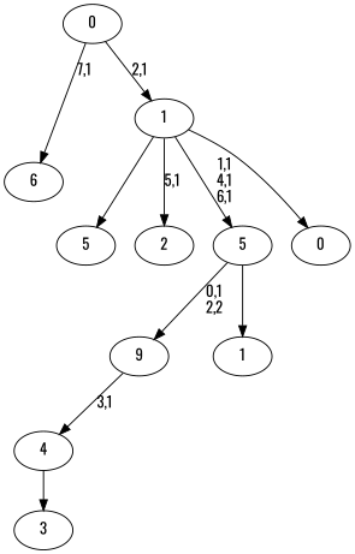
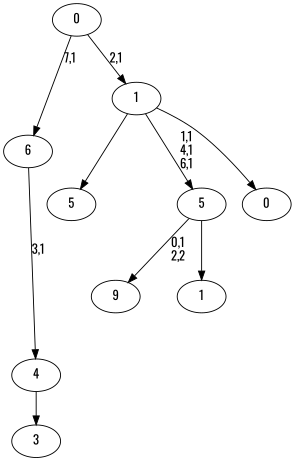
  digraph {
    fontname=Oswald
    node [fontname=Oswald]
    edge [fontname=Oswald]
    n1 [label=6]
    n2 [label=5]
    n3 [label=4]
    n4 [label=3]
    9
-   n6 [label=2]
    n7 [label=1]
    5
    n9 [label=0]
    1
    0
    n3 -> n4
-   9 -> n3 [label="3,1"]
+   n1 -> n3 [label="3,1"]
    5 -> 9 [label="0,1\n2,2"]
    5 -> n7
    1 -> n2
-   1 -> n6 [label="5,1"]
    1 -> 5 [label="1,1\n4,1\n6,1"]
    1 -> n9
    0 -> n1 [label="7,1"]
    0 -> 1 [label="2,1"]
  }
